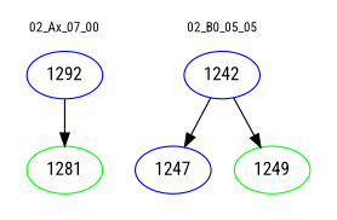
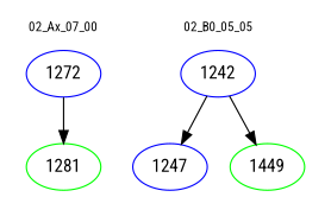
  digraph {
    fontname="Roboto Condensed"
    node [color=blue fontname="Roboto Condensed"]
    edge [color=black fontname="Roboto Condensed"]
-   n1 [label=1292]
+   n1 [label=1272]
    n2 [color=green label=1281]
    n3 [label=1242]
    n4 [label=1247]
-   n5 [color=green label=1249]
+   n5 [color=green label=1449]
    subgraph cluster_1 {
      color=white
      fontsize=10
      label="02_Ax_07_00"
      n1
      n2
    }
    subgraph cluster_2 {
      color=white
      fontsize=10
      label="02_B0_05_05"
      n3
      n4
      n5
    }
    n1 -> n2
    n3 -> n4
    n3 -> n5
  }
